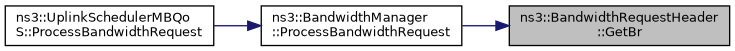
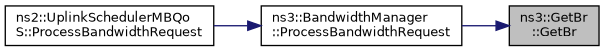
  digraph {
    rankdir=RL
    node [color=black fillcolor=white fontname=Helvetica fontsize=10 shape=record style=filled]
    edge [color=midnightblue dir=back fontname=Helvetica fontsize=10 labelfontname=Helvetica labelfontsize=10 style=solid]
-   n1 [fillcolor=grey75 fontcolor=black height=0.2 label="ns3::BandwidthRequestHeader\l::GetBr" width=0.4]
+   n1 [fillcolor=grey75 fontcolor=black height=0.2 label="ns3::GetBr\l::GetBr" width=0.4]
    n2 [height=0.2 label="ns3::BandwidthManager\l::ProcessBandwidthRequest" width=0.4]
-   n3 [height=0.2 label="ns3::UplinkSchedulerMBQo\lS::ProcessBandwidthRequest" width=0.4]
+   n3 [height=0.2 label="ns2::UplinkSchedulerMBQo\lS::ProcessBandwidthRequest" width=0.4]
    n1 -> n2
    n2 -> n3
  }
